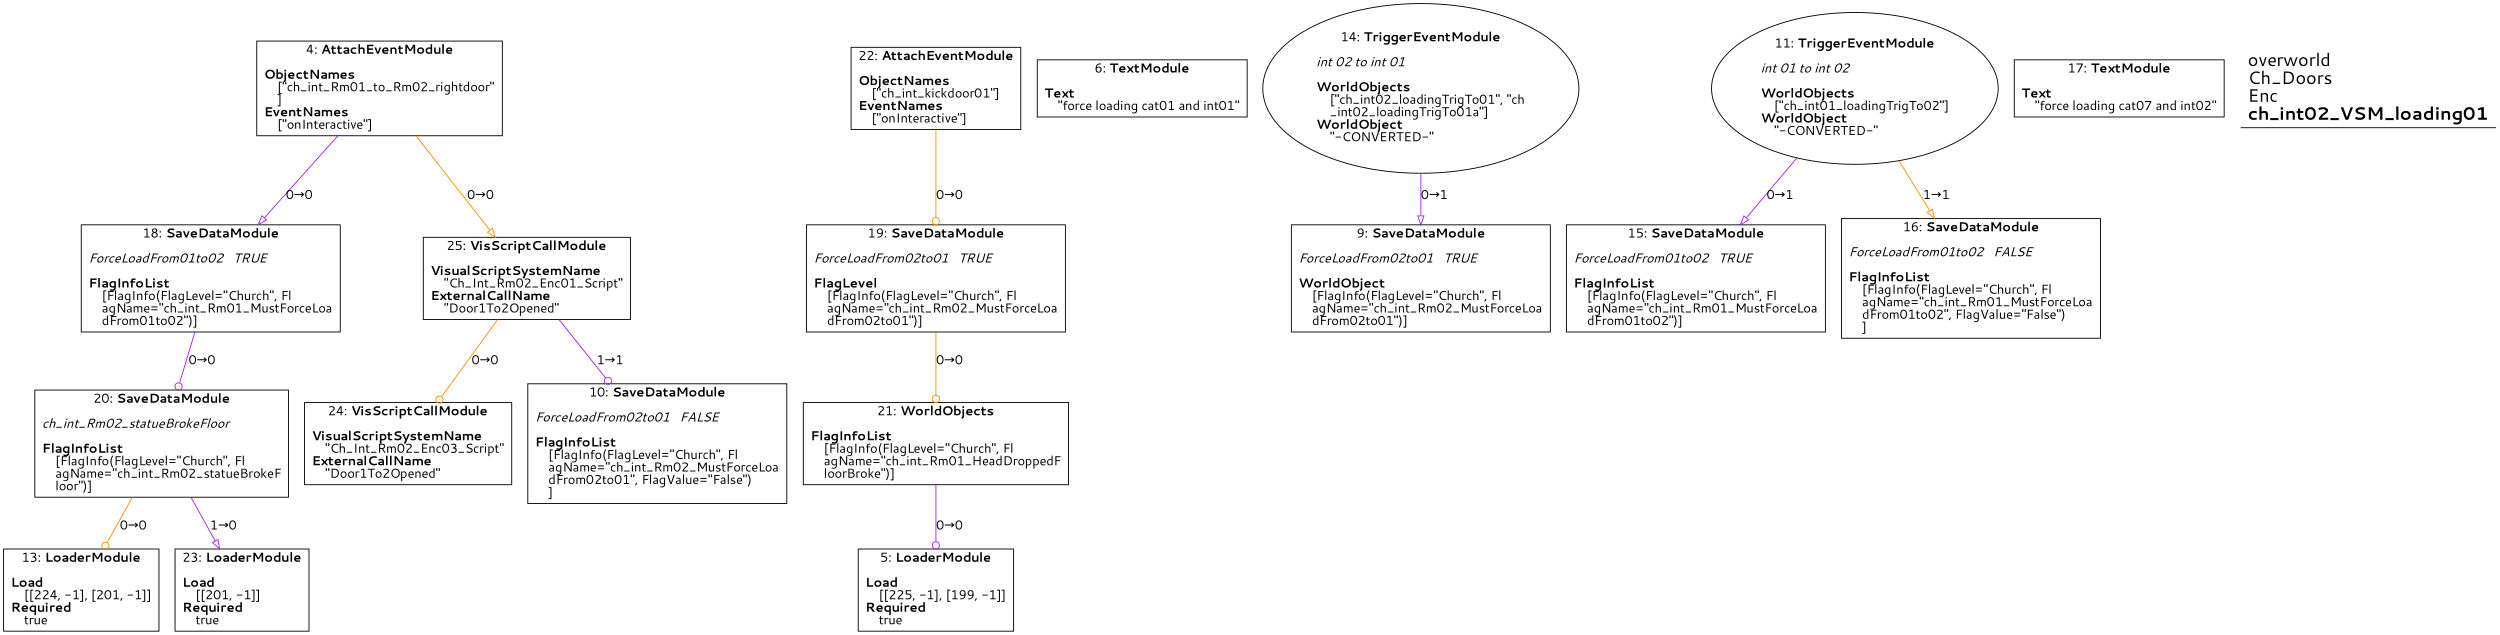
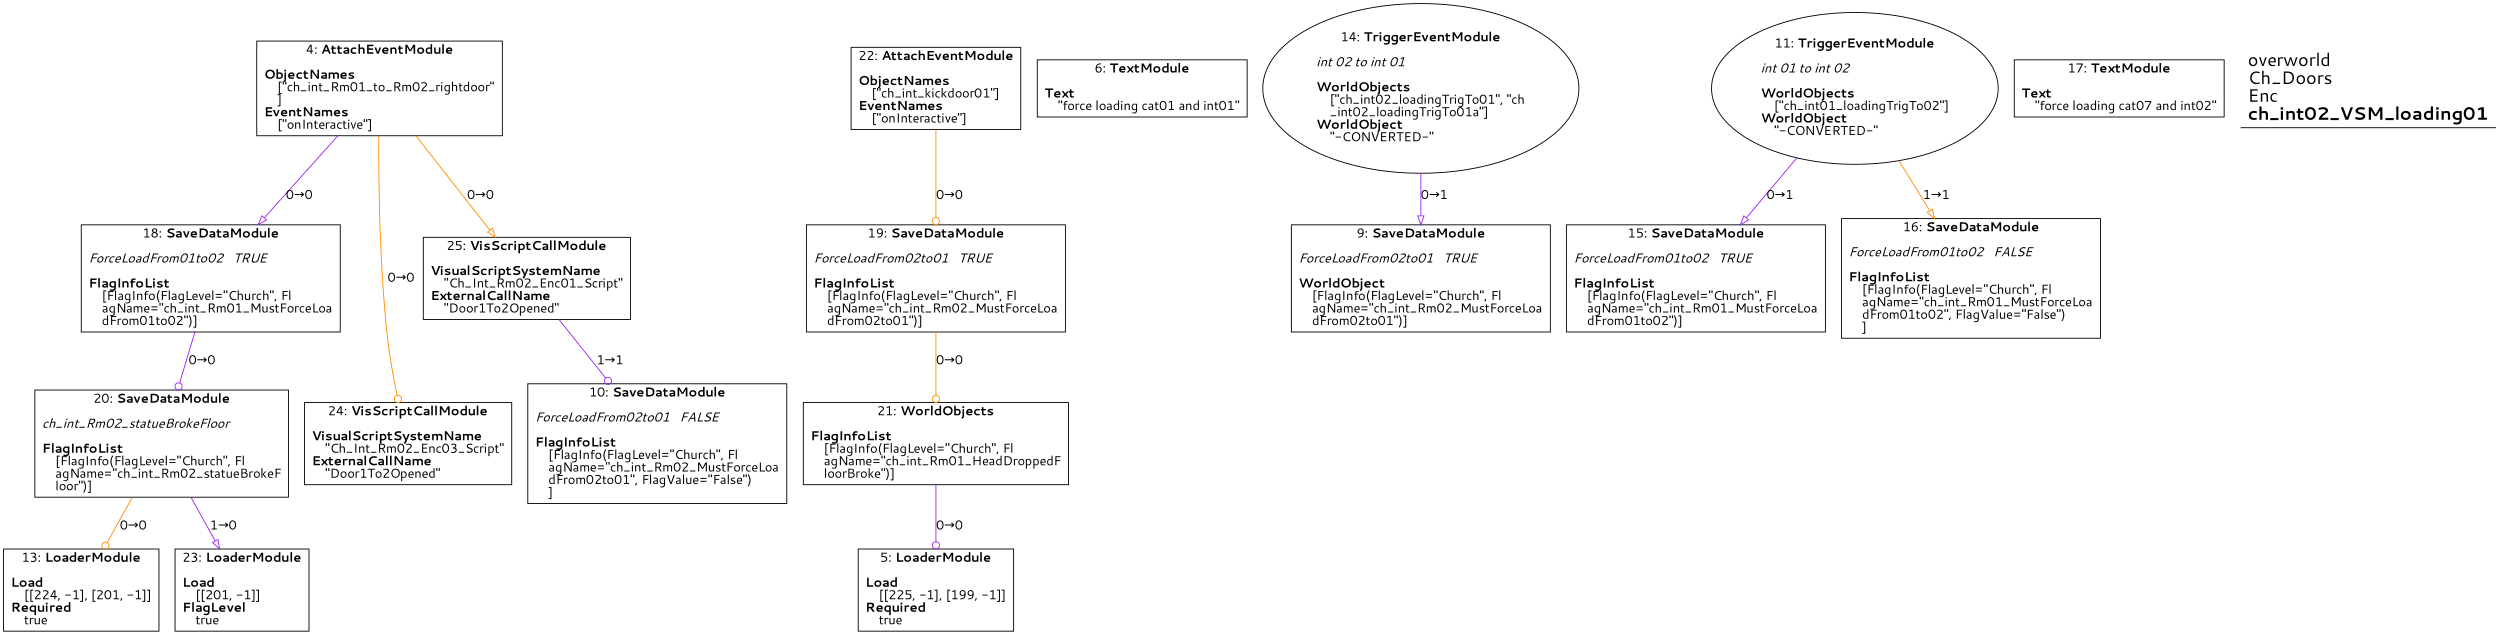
  digraph {
    fontname="Segoe UI"
    splines=spline
    node [fontname="Segoe UI" shape=box]
    edge [arrowhead=odot color=purple fontname="Segoe UI"]
    n1 [label=<4: <b>AttachEventModule</b><br/><br/><b>ObjectNames</b><br align="left"/>    [&quot;ch_int_Rm01_to_Rm02_rightdoor&quot;<br align="left"/>    ]<br align="left"/><b>EventNames</b><br align="left"/>    [&quot;onInteractive&quot;]<br align="left"/>>]
    n2 [label=<18: <b>SaveDataModule</b><br/><br/><i>ForceLoadFrom01to02   TRUE<br align="left"/></i><br align="left"/><b>FlagInfoList</b><br align="left"/>    [FlagInfo(FlagLevel=&quot;Church&quot;, Fl<br align="left"/>    agName=&quot;ch_int_Rm01_MustForceLoa<br align="left"/>    dFrom01to02&quot;)]<br align="left"/>>]
    n3 [label=<24: <b>VisScriptCallModule</b><br/><br/><b>VisualScriptSystemName</b><br align="left"/>    &quot;Ch_Int_Rm02_Enc03_Script&quot;<br align="left"/><b>ExternalCallName</b><br align="left"/>    &quot;Door1To2Opened&quot;<br align="left"/>>]
    n4 [label=<25: <b>VisScriptCallModule</b><br/><br/><b>VisualScriptSystemName</b><br align="left"/>    &quot;Ch_Int_Rm02_Enc01_Script&quot;<br align="left"/><b>ExternalCallName</b><br align="left"/>    &quot;Door1To2Opened&quot;<br align="left"/>>]
    n5 [label=<22: <b>AttachEventModule</b><br/><br/><b>ObjectNames</b><br align="left"/>    [&quot;ch_int_kickdoor01&quot;]<br align="left"/><b>EventNames</b><br align="left"/>    [&quot;onInteractive&quot;]<br align="left"/>>]
-   n6 [label=<19: <b>SaveDataModule</b><br/><br/><i>ForceLoadFrom02to01   TRUE<br align="left"/></i><br align="left"/><b>FlagLevel</b><br align="left"/>    [FlagInfo(FlagLevel=&quot;Church&quot;, Fl<br align="left"/>    agName=&quot;ch_int_Rm02_MustForceLoa<br align="left"/>    dFrom02to01&quot;)]<br align="left"/>>]
+   n6 [label=<19: <b>SaveDataModule</b><br/><br/><i>ForceLoadFrom02to01   TRUE<br align="left"/></i><br align="left"/><b>FlagInfoList</b><br align="left"/>    [FlagInfo(FlagLevel=&quot;Church&quot;, Fl<br align="left"/>    agName=&quot;ch_int_Rm02_MustForceLoa<br align="left"/>    dFrom02to01&quot;)]<br align="left"/>>]
    n7 [label=<20: <b>SaveDataModule</b><br/><br/><i>ch_int_Rm02_statueBrokeFloor <br align="left"/></i><br align="left"/><b>FlagInfoList</b><br align="left"/>    [FlagInfo(FlagLevel=&quot;Church&quot;, Fl<br align="left"/>    agName=&quot;ch_int_Rm02_statueBrokeF<br align="left"/>    loor&quot;)]<br align="left"/>>]
    n8 [label=<21: <b>WorldObjects</b><br/><br/><b>FlagInfoList</b><br align="left"/>    [FlagInfo(FlagLevel=&quot;Church&quot;, Fl<br align="left"/>    agName=&quot;ch_int_Rm01_HeadDroppedF<br align="left"/>    loorBroke&quot;)]<br align="left"/>>]
    n9 [label=<10: <b>SaveDataModule</b><br/><br/><i>ForceLoadFrom02to01   FALSE<br align="left"/></i><br align="left"/><b>FlagInfoList</b><br align="left"/>    [FlagInfo(FlagLevel=&quot;Church&quot;, Fl<br align="left"/>    agName=&quot;ch_int_Rm02_MustForceLoa<br align="left"/>    dFrom02to01&quot;, FlagValue=&quot;False&quot;)<br align="left"/>    ]<br align="left"/>>]
    n10 [label=<13: <b>LoaderModule</b><br/><br/><b>Load</b><br align="left"/>    [[224, -1], [201, -1]]<br align="left"/><b>Required</b><br align="left"/>    true<br align="left"/>>]
-   n11 [label=<23: <b>LoaderModule</b><br/><br/><b>Load</b><br align="left"/>    [[201, -1]]<br align="left"/><b>Required</b><br align="left"/>    true<br align="left"/>>]
+   n11 [label=<23: <b>LoaderModule</b><br/><br/><b>Load</b><br align="left"/>    [[201, -1]]<br align="left"/><b>FlagLevel</b><br align="left"/>    true<br align="left"/>>]
    n12 [label=<5: <b>LoaderModule</b><br/><br/><b>Load</b><br align="left"/>    [[225, -1], [199, -1]]<br align="left"/><b>Required</b><br align="left"/>    true<br align="left"/>>]
    n13 [label=<6: <b>TextModule</b><br/><br/><b>Text</b><br align="left"/>    &quot;force loading cat01 and int01&quot;<br align="left"/>>]
    n14 [label=<9: <b>SaveDataModule</b><br/><br/><i>ForceLoadFrom02to01   TRUE<br align="left"/></i><br align="left"/><b>WorldObject</b><br align="left"/>    [FlagInfo(FlagLevel=&quot;Church&quot;, Fl<br align="left"/>    agName=&quot;ch_int_Rm02_MustForceLoa<br align="left"/>    dFrom02to01&quot;)]<br align="left"/>>]
    n15 [label=<11: <b>TriggerEventModule</b><br/><br/><i>int 01 to int 02<br align="left"/></i><br align="left"/><b>WorldObjects</b><br align="left"/>    [&quot;ch_int01_loadingTrigTo02&quot;]<br align="left"/><b>WorldObject</b><br align="left"/>    &quot;-CONVERTED-&quot;<br align="left"/>> shape=oval]
    n16 [label=<15: <b>SaveDataModule</b><br/><br/><i>ForceLoadFrom01to02   TRUE<br align="left"/></i><br align="left"/><b>FlagInfoList</b><br align="left"/>    [FlagInfo(FlagLevel=&quot;Church&quot;, Fl<br align="left"/>    agName=&quot;ch_int_Rm01_MustForceLoa<br align="left"/>    dFrom01to02&quot;)]<br align="left"/>>]
    n17 [label=<16: <b>SaveDataModule</b><br/><br/><i>ForceLoadFrom01to02   FALSE<br align="left"/></i><br align="left"/><b>FlagInfoList</b><br align="left"/>    [FlagInfo(FlagLevel=&quot;Church&quot;, Fl<br align="left"/>    agName=&quot;ch_int_Rm01_MustForceLoa<br align="left"/>    dFrom01to02&quot;, FlagValue=&quot;False&quot;)<br align="left"/>    ]<br align="left"/>>]
    n18 [label=<14: <b>TriggerEventModule</b><br/><br/><i>int 02 to int 01<br align="left"/></i><br align="left"/><b>WorldObjects</b><br align="left"/>    [&quot;ch_int02_loadingTrigTo01&quot;, &quot;ch<br align="left"/>    _int02_loadingTrigTo01a&quot;]<br align="left"/><b>WorldObject</b><br align="left"/>    &quot;-CONVERTED-&quot;<br align="left"/>> shape=oval]
    n19 [label=<17: <b>TextModule</b><br/><br/><b>Text</b><br align="left"/>    &quot;force loading cat07 and int02&quot;<br align="left"/>>]
    n20 [label=<<font point-size="20">overworld<br align="left"/>Ch_Doors<br align="left"/>Enc<br align="left"/><b>ch_int02_VSM_loading01</b><br align="left"/></font>> shape=underline]
    n1 -> n2 [arrowhead=onormal label="0→0"]
-   n4 -> n3 [color=darkorange label="0→0"]
+   n1 -> n3 [color=darkorange label="0→0"]
    n1 -> n4 [arrowhead=onormal color=darkorange label="0→0"]
    n2 -> n7 [label="0→0"]
    n4 -> n9 [label="1→1"]
    n5 -> n6 [color=darkorange label="0→0"]
    n6 -> n8 [color=darkorange label="0→0"]
    n7 -> n10 [color=darkorange label="0→0"]
    n7 -> n11 [arrowhead=onormal label="1→0"]
    n8 -> n12 [label="0→0"]
    n15 -> n16 [arrowhead=onormal label="0→1"]
    n15 -> n17 [arrowhead=onormal color=darkorange label="1→1"]
    n18 -> n14 [arrowhead=onormal label="0→1"]
  }
